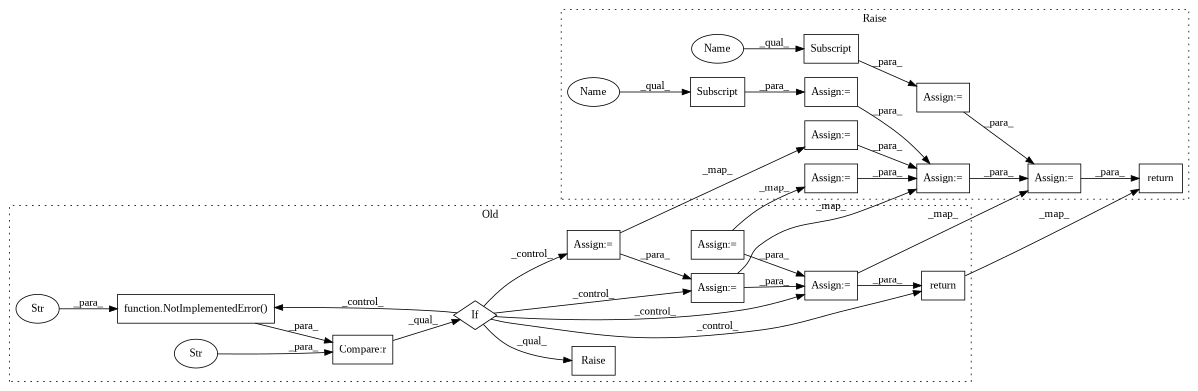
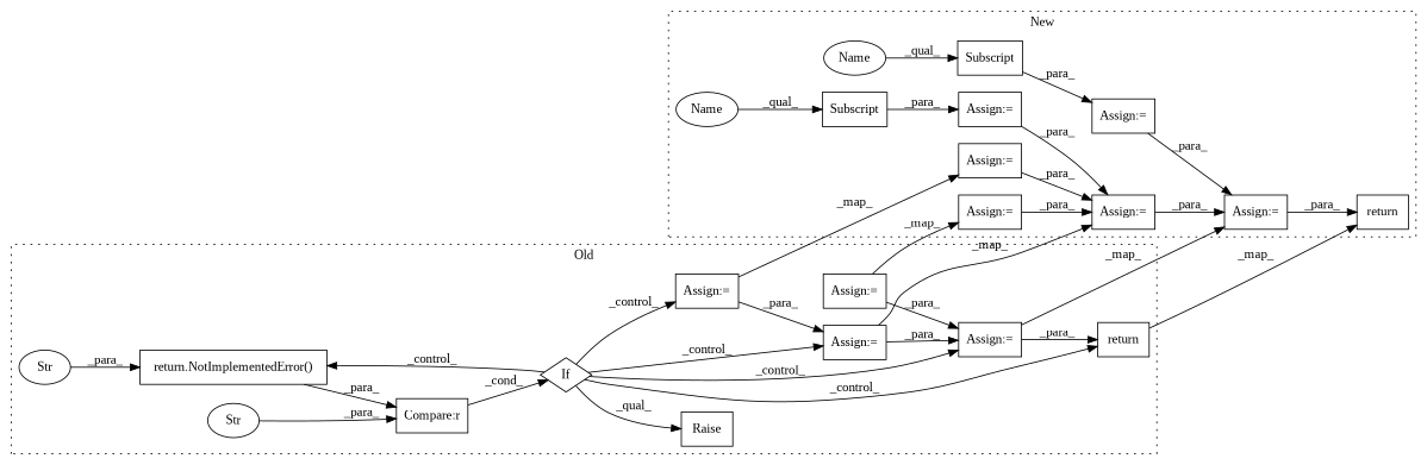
  digraph {
    fontname="Liberation Serif"
    rankdir=LR
    node [a=68 fontname="Liberation Serif" l=3 s=6663 shape=box]
    edge [fontname="Liberation Serif"]
-   n1 [a=75 l="20,1" label="function.NotImplementedError()" s="6927,6988"]
+   n1 [a=75 l="20,1" label="return.NotImplementedError()" s="6927,6988"]
    n2 [a=91 l=6 label=Raise s=6921]
    n3 [a=66 l=41 label=Str s=6947 shape=ellipse]
    n4 [a=96 l=0 label=If shape=diamond]
    n5 [a=40 l=22 label="Compare:r"]
    n6 [a=66 l=4 label=Str s=6681 shape=ellipse]
    n7 [a=93 l=7 label=return s=6883]
    n8 [label="Assign:=" s=6163]
    n9 [label="Assign:=" s=6835]
    n10 [label="Assign:=" s=6712]
    n11 [label="Assign:=" s=6760]
    n12 [a=63 l="29,0" label=Subscript s="5468,0"]
    n13 [a=63 l="26,0" label=Subscript s="5309,0"]
    n14 [label="Assign:=" s=5306]
    n15 [label="Assign:=" s=5465]
    n16 [a=93 l=7 label=return s=6174]
    n17 [label="Assign:=" s=5356]
    n18 [label="Assign:=" s=6126]
    n19 [label="Assign:=" s=6003]
    n20 [label="Assign:=" s=6051]
    n21 [a=87 l=11 label=Name s=5468 shape=ellipse]
    n22 [a=87 l=11 label=Name s=5309 shape=ellipse]
    subgraph cluster_1 {
      label=Old
      style=dotted
      n1
      n2
      n3
      n4
      n5
      n6
      n7
      n8
      n9
      n10
      n11
    }
    subgraph cluster_2 {
-     label=Raise
+     label=New
      style=dotted
      n12
      n13
      n14
      n15
      n16
      n17
      n18
      n19
      n20
      n21
      n22
    }
    n1 -> n5 [label=_para_]
    n3 -> n1 [label=_para_]
    n4 -> n1 [label=_control_]
    n4 -> n2 [label=_qual_]
    n4 -> n7 [label=_control_]
    n4 -> n9 [label=_control_]
    n4 -> n10 [label=_control_]
    n4 -> n11 [label=_control_]
-   n5 -> n4 [label=_qual_]
+   n5 -> n4 [label=_cond_]
    n6 -> n5 [label=_para_]
    n7 -> n16 [label=_map_]
    n8 -> n9 [label=_para_]
    n8 -> n17 [label=_map_]
    n9 -> n7 [label=_para_]
    n9 -> n18 [label=_map_]
    n10 -> n11 [label=_para_]
    n10 -> n19 [label=_map_]
    n11 -> n9 [label=_para_]
    n11 -> n20 [label=_map_]
    n12 -> n15 [label=_para_]
    n13 -> n14 [label=_para_]
    n14 -> n20 [label=_para_]
    n15 -> n18 [label=_para_]
    n17 -> n20 [label=_para_]
    n18 -> n16 [label=_para_]
    n19 -> n20 [label=_para_]
    n20 -> n18 [label=_para_]
    n21 -> n12 [label=_qual_]
    n22 -> n13 [label=_qual_]
  }
